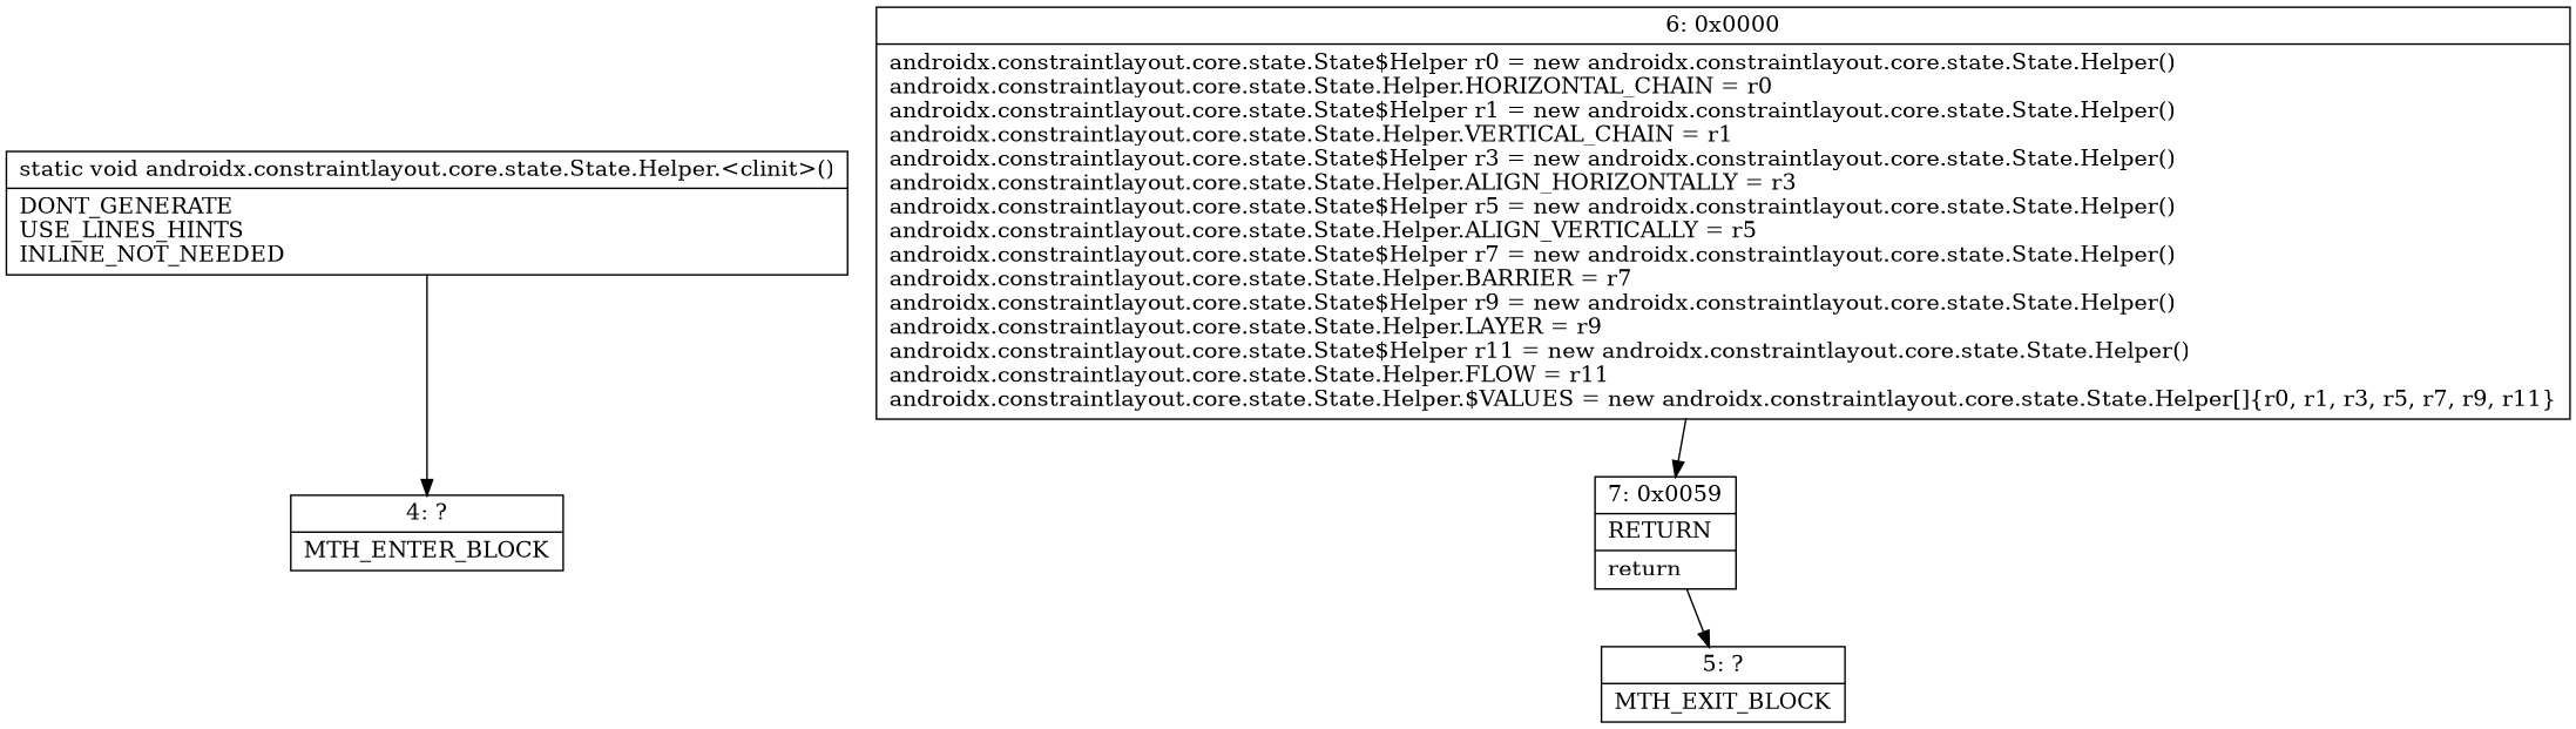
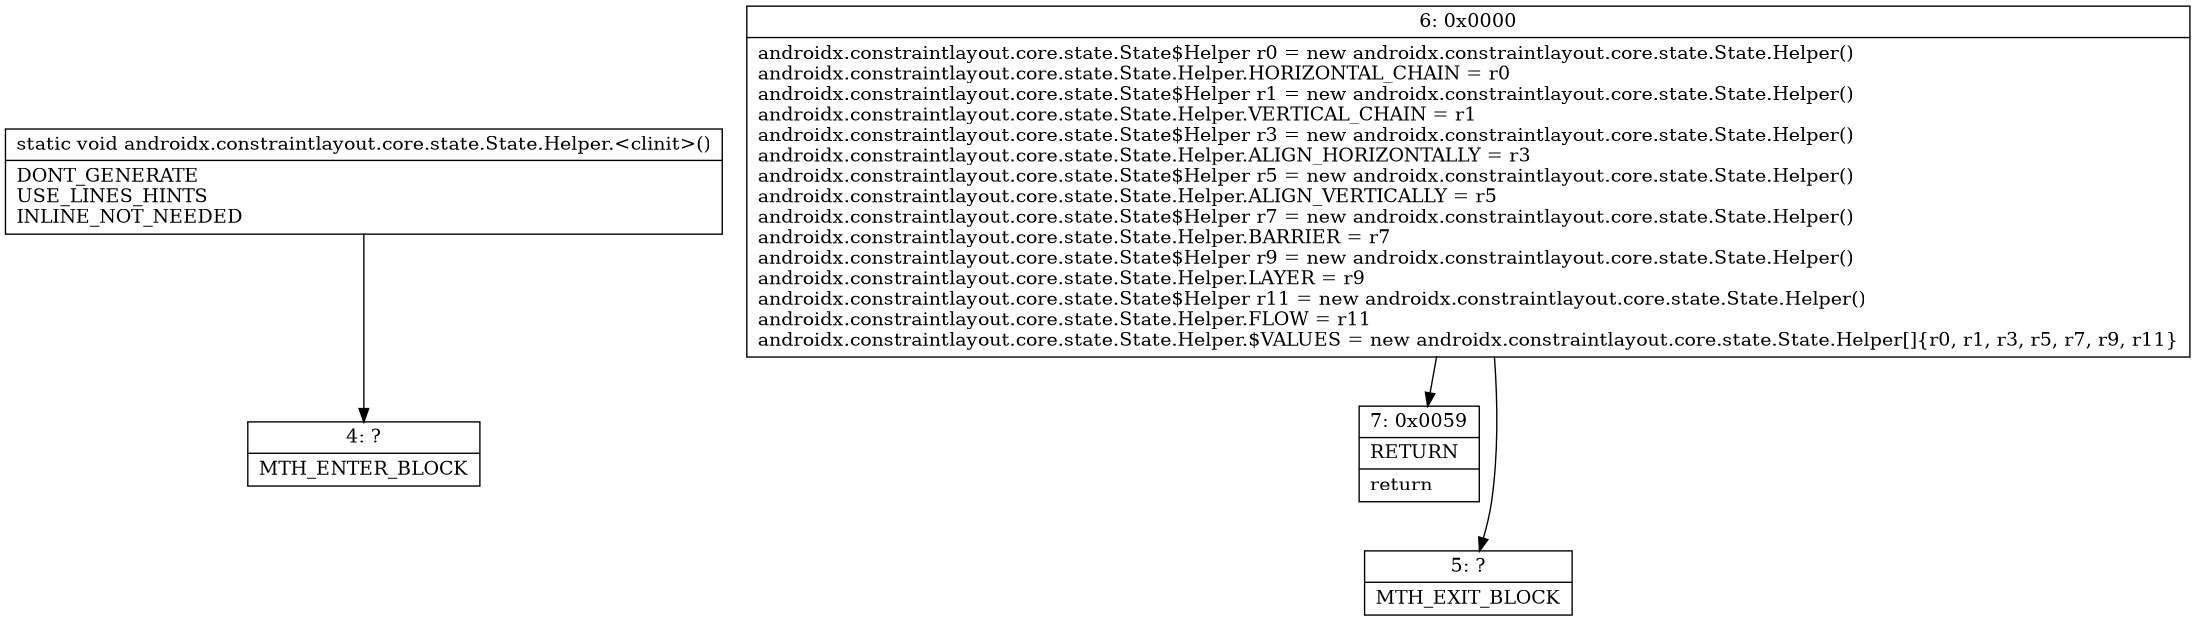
  digraph {
    node [shape=record]
    n1 [label="{4\:\ ?|MTH_ENTER_BLOCK\l}"]
    n2 [label="{6\:\ 0x0000|androidx.constraintlayout.core.state.State$Helper r0 = new androidx.constraintlayout.core.state.State.Helper()\landroidx.constraintlayout.core.state.State.Helper.HORIZONTAL_CHAIN = r0\landroidx.constraintlayout.core.state.State$Helper r1 = new androidx.constraintlayout.core.state.State.Helper()\landroidx.constraintlayout.core.state.State.Helper.VERTICAL_CHAIN = r1\landroidx.constraintlayout.core.state.State$Helper r3 = new androidx.constraintlayout.core.state.State.Helper()\landroidx.constraintlayout.core.state.State.Helper.ALIGN_HORIZONTALLY = r3\landroidx.constraintlayout.core.state.State$Helper r5 = new androidx.constraintlayout.core.state.State.Helper()\landroidx.constraintlayout.core.state.State.Helper.ALIGN_VERTICALLY = r5\landroidx.constraintlayout.core.state.State$Helper r7 = new androidx.constraintlayout.core.state.State.Helper()\landroidx.constraintlayout.core.state.State.Helper.BARRIER = r7\landroidx.constraintlayout.core.state.State$Helper r9 = new androidx.constraintlayout.core.state.State.Helper()\landroidx.constraintlayout.core.state.State.Helper.LAYER = r9\landroidx.constraintlayout.core.state.State$Helper r11 = new androidx.constraintlayout.core.state.State.Helper()\landroidx.constraintlayout.core.state.State.Helper.FLOW = r11\landroidx.constraintlayout.core.state.State.Helper.$VALUES = new androidx.constraintlayout.core.state.State.Helper[]\{r0, r1, r3, r5, r7, r9, r11\}\l}"]
    n3 [label="{7\:\ 0x0059|RETURN\l|return\l}"]
    n4 [label="{5\:\ ?|MTH_EXIT_BLOCK\l}"]
    n5 [label="{static void androidx.constraintlayout.core.state.State.Helper.\<clinit\>()  | DONT_GENERATE\lUSE_LINES_HINTS\lINLINE_NOT_NEEDED\l}"]
    n2 -> n3
-   n3 -> n4
+   n2 -> n4
    n5 -> n1
  }
